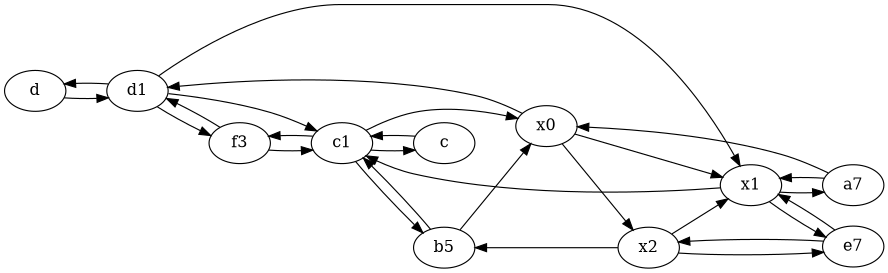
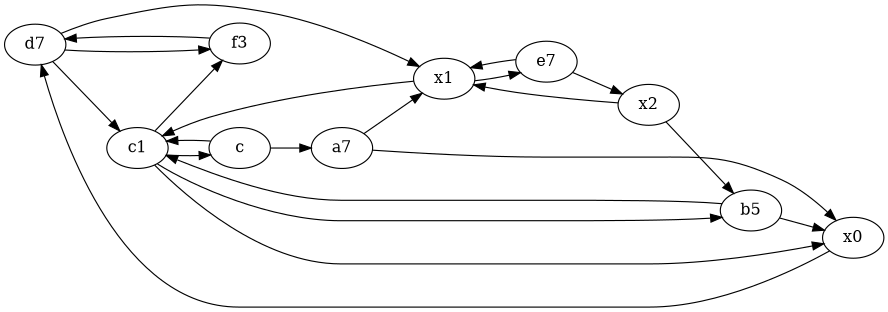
  digraph {
    rankdir=LR
-   d
-   d1
+   d1 [label=d7]
    c1
    x1
    n5 [label=f3]
    c
    x0
    n8 [label=b5]
    x2
    n10 [label=e7]
    n11 [label=a7]
-   d -> d1
-   d1 -> d
    d1 -> c1
    d1 -> x1
    d1 -> n5
    c1 -> n5
    c1 -> c
    c1 -> x0
    c1 -> n8
    x1 -> c1
    x1 -> n10
-   x1 -> n11
+   c -> n11
    n5 -> d1
-   n5 -> c1
    c -> c1
    x0 -> d1
-   x0 -> x1
-   x0 -> x2
    n8 -> c1
    n8 -> x0
    x2 -> x1
    x2 -> n8
-   x2 -> n10
    n10 -> x1
    n10 -> x2
    n11 -> x1
    n11 -> x0
  }
